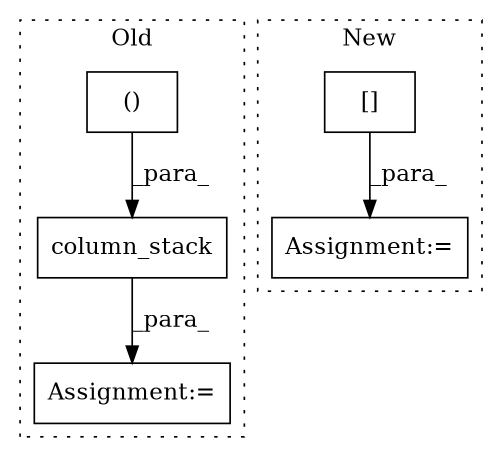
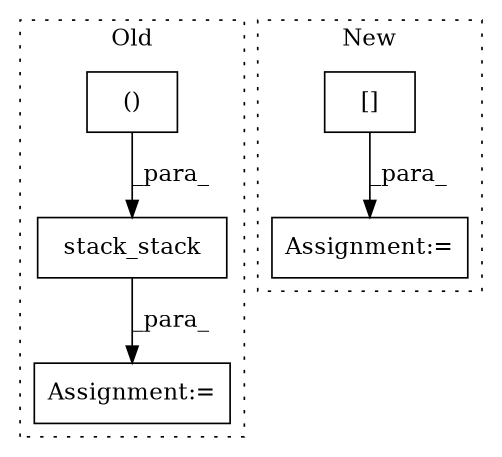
  digraph {
    node [a=7 l=1 shape=box]
-   n1 [a=32 l="18,2" label=column_stack s="1328,1384"]
+   n1 [a=32 l="18,2" label=stack_stack s="1328,1384"]
    n2 [label="Assignment:=" s=1406]
    n3 [a=106 l=38 label="()" s=1346]
    n4 [a=2 l="16,1" label="[]" s="1496,1538"]
    n5 [label="Assignment:=" s=1495]
    subgraph cluster_1 {
      label=Old
      style=dotted
      n1
      n2
      n3
    }
    subgraph cluster_2 {
      label=New
      style=dotted
      n4
      n5
    }
    n1 -> n2 [label=_para_]
    n3 -> n1 [label=_para_]
    n4 -> n5 [label=_para_]
  }
